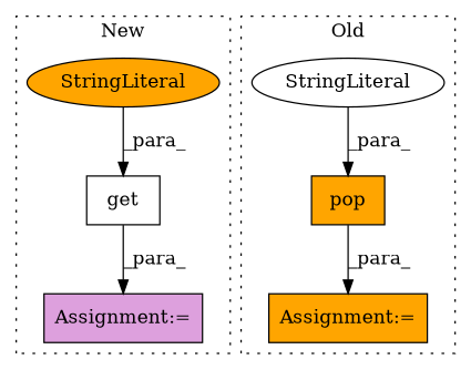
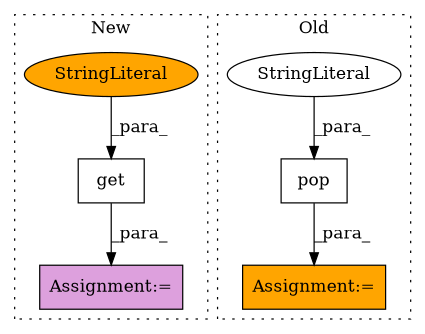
  digraph {
    node [a=32 l="4,1" shape=box style=filled fillcolor=white]
    n1 [label=get s="11677,11710"]
    n2 [a=7 l=1 label="Assignment:=" s=11650 fillcolor=plum]
    n3 [a=45 l=20 label=StringLiteral s=11681 shape=ellipse fillcolor=orange]
-   n4 [label=pop s="11201,11226" fillcolor=orange]
+   n4 [label=pop s="11201,11226"]
    n5 [a=45 l=16 label=StringLiteral s=11205 shape=ellipse]
    n6 [a=7 l=1 label="Assignment:=" s=11183 fillcolor=orange]
    subgraph cluster_1 {
      label=New
      style=dotted
      n1
      n2
      n3
    }
    subgraph cluster_2 {
      label=Old
      style=dotted
      n4
      n5
      n6
    }
    n1 -> n2 [label=_para_]
    n3 -> n1 [label=_para_]
    n4 -> n6 [label=_para_]
    n5 -> n4 [label=_para_]
  }
